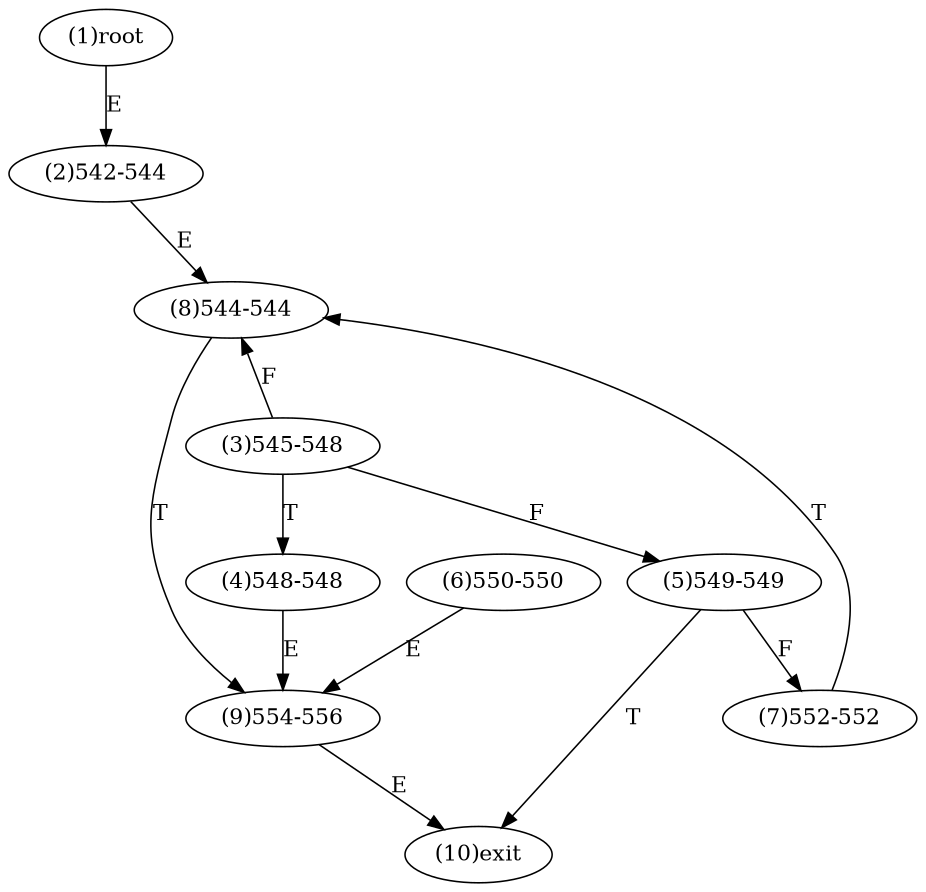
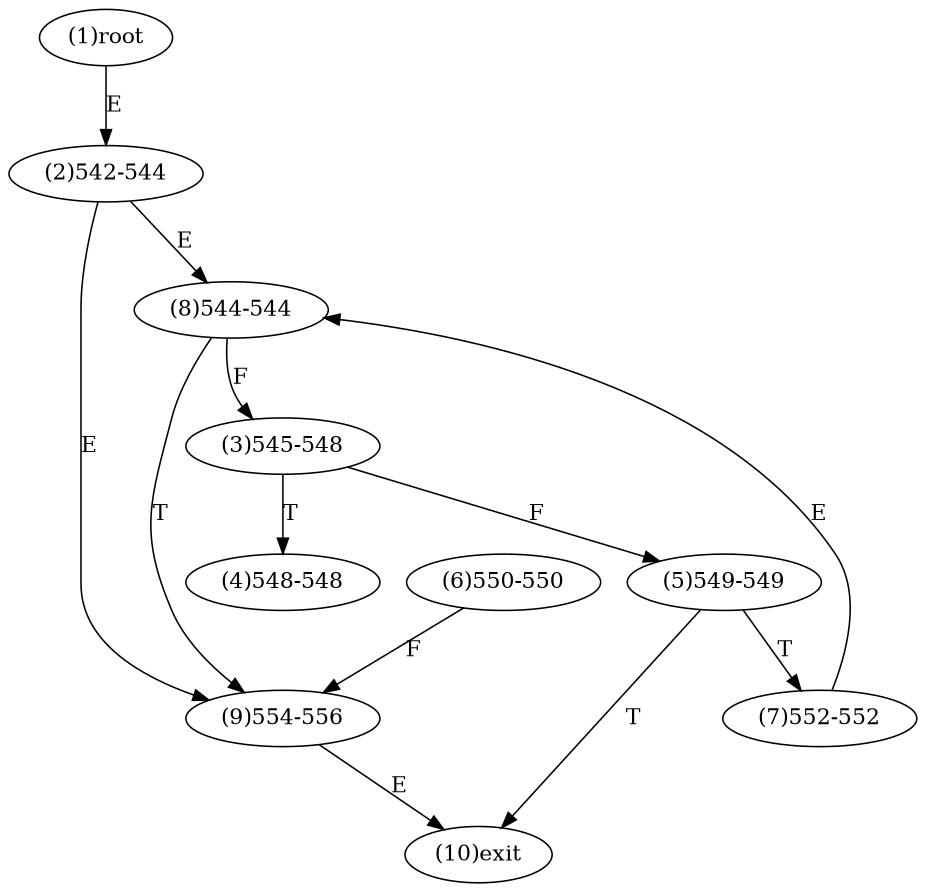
  digraph {
    n1 [label="(1)root"]
    n2 [label="(2)542-544"]
    n3 [label="(8)544-544"]
    n4 [label="(3)545-548"]
    n5 [label="(9)554-556"]
    n6 [label="(4)548-548"]
    n7 [label="(5)549-549"]
    n8 [label="(7)552-552"]
    n9 [label="(10)exit"]
    n10 [label="(6)550-550"]
    n1 -> n2 [label=E]
    n2 -> n3 [label=E]
-   n4 -> n3 [label=F]
+   n3 -> n4 [label=F]
    n3 -> n5 [label=T]
    n4 -> n6 [label=T]
    n4 -> n7 [label=F]
    n5 -> n9 [label=E]
-   n6 -> n5 [label=E]
-   n7 -> n8 [label=F]
+   n2 -> n5 [label=E]
+   n7 -> n8 [label=T]
    n7 -> n9 [label=T]
-   n8 -> n3 [label=T]
-   n10 -> n5 [label=E]
+   n8 -> n3 [label=E]
+   n10 -> n5 [label=F]
  }
